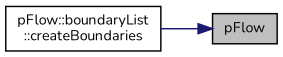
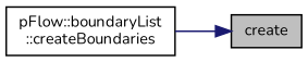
  digraph {
    rankdir=RL
    fontname=Nunito
    node [color=black fontname=Nunito fontsize=10 shape=record style=filled]
-   n1 [fillcolor=grey75 fontcolor=black height=0.2 label=pFlow width=0.4]
+   n1 [fillcolor=grey75 fontcolor=black height=0.2 label=create width=0.4]
    n2 [fillcolor=white height=0.2 label="pFlow::boundaryList\l::createBoundaries" width=0.4]
    n1 -> n2 [color=midnightblue dir=back fontname=Nunito fontsize=10 labelfontname=Helvetica labelfontsize=10 style=solid]
  }
